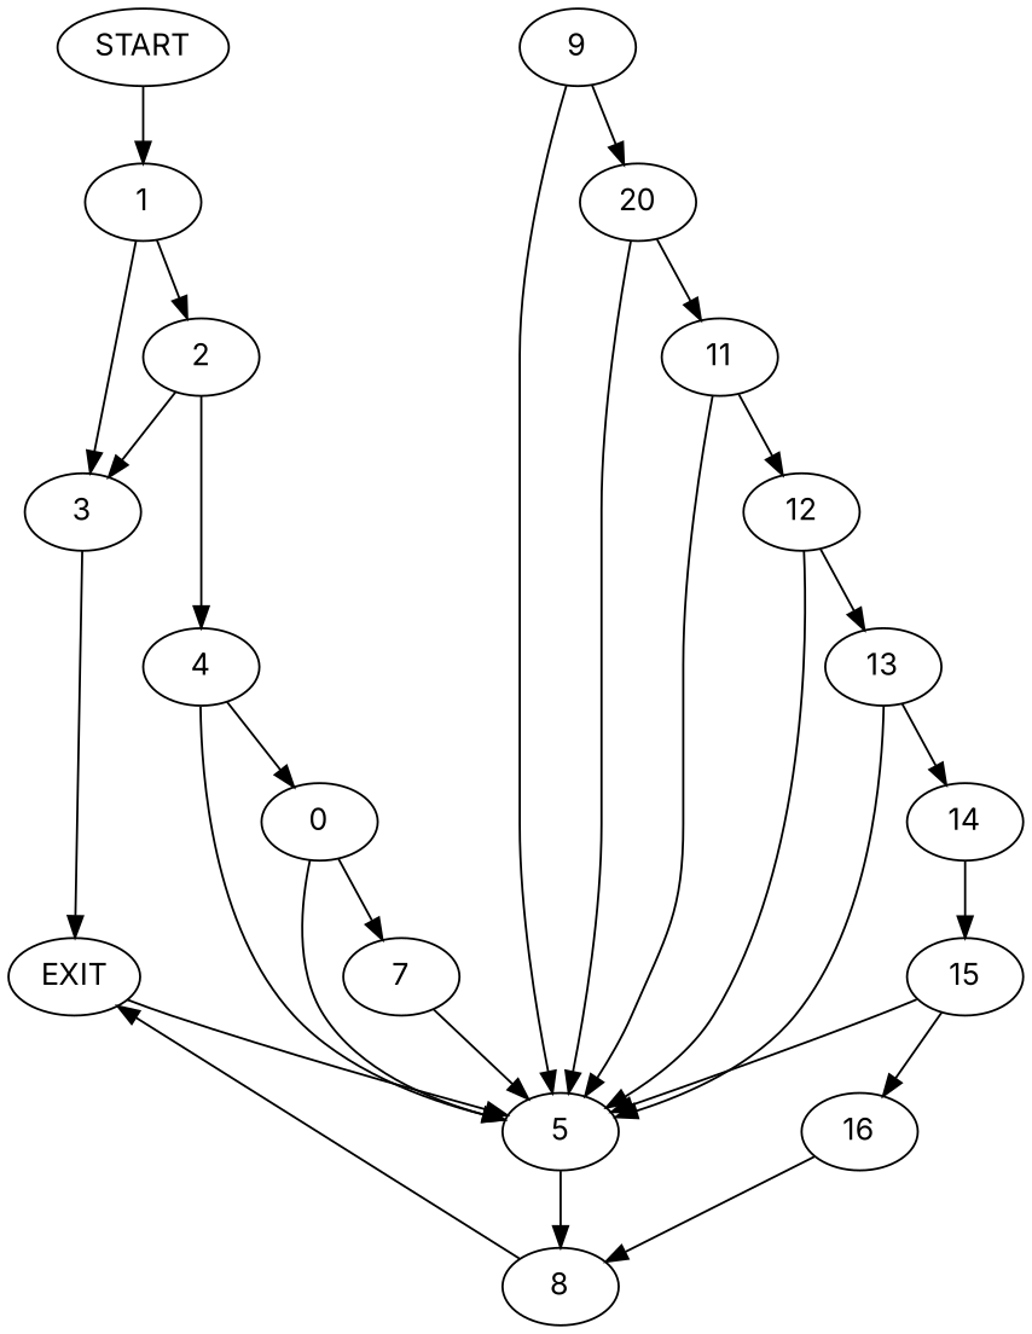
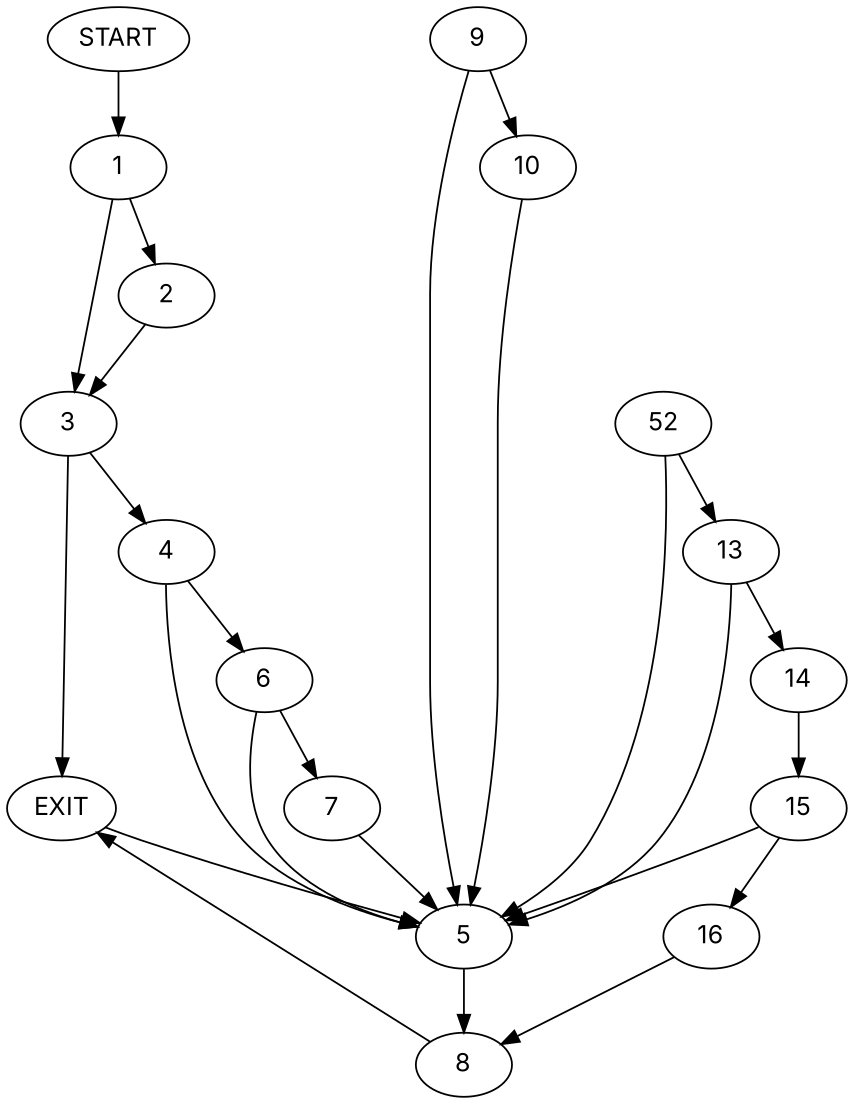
  digraph {
    fontname=Inter
    node [fontname=Inter]
    edge [fontname=Inter]
    n1 [label=START]
    1
    2
    3
    n5 [label=EXIT]
    5
    4
-   6 [label=0]
+   6
    8
    7
    9
-   10 [label=20]
-   11
-   12
+   10
+   12 [label=52]
    13
    14
    15
    16
    n1 -> 1
    1 -> 2
    1 -> 3
    2 -> 3
-   2 -> 4
+   3 -> 4
    3 -> n5
    n5 -> 5
    5 -> 8
    4 -> 5
    4 -> 6
    6 -> 5
    6 -> 7
    8 -> n5
    7 -> 5
    9 -> 5
    9 -> 10
    10 -> 5
-   10 -> 11
-   11 -> 5
-   11 -> 12
    12 -> 5
    12 -> 13
    13 -> 5
    13 -> 14
    14 -> 15
    15 -> 5
    15 -> 16
    16 -> 8
  }
